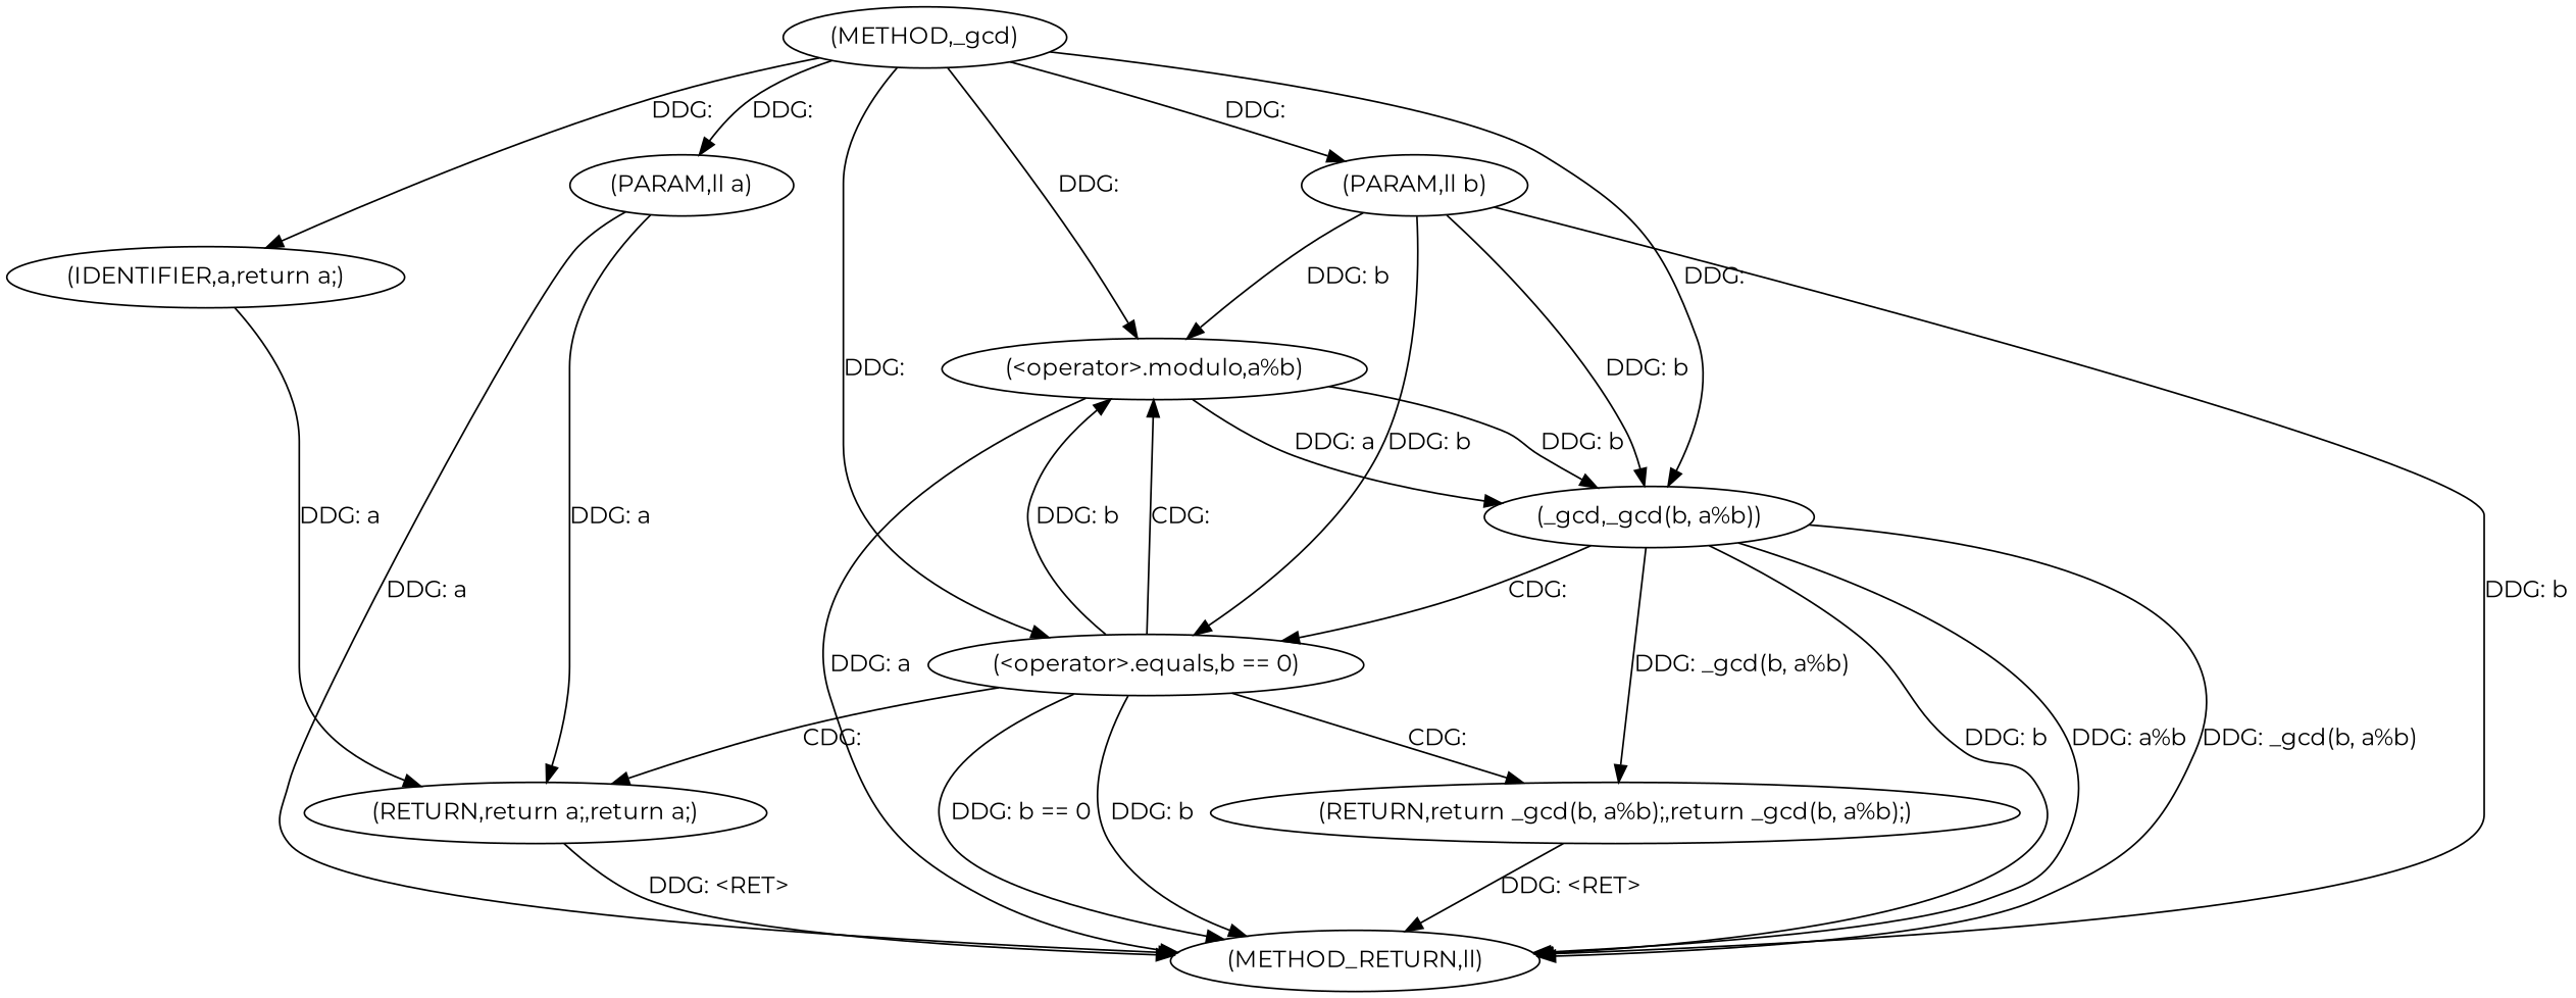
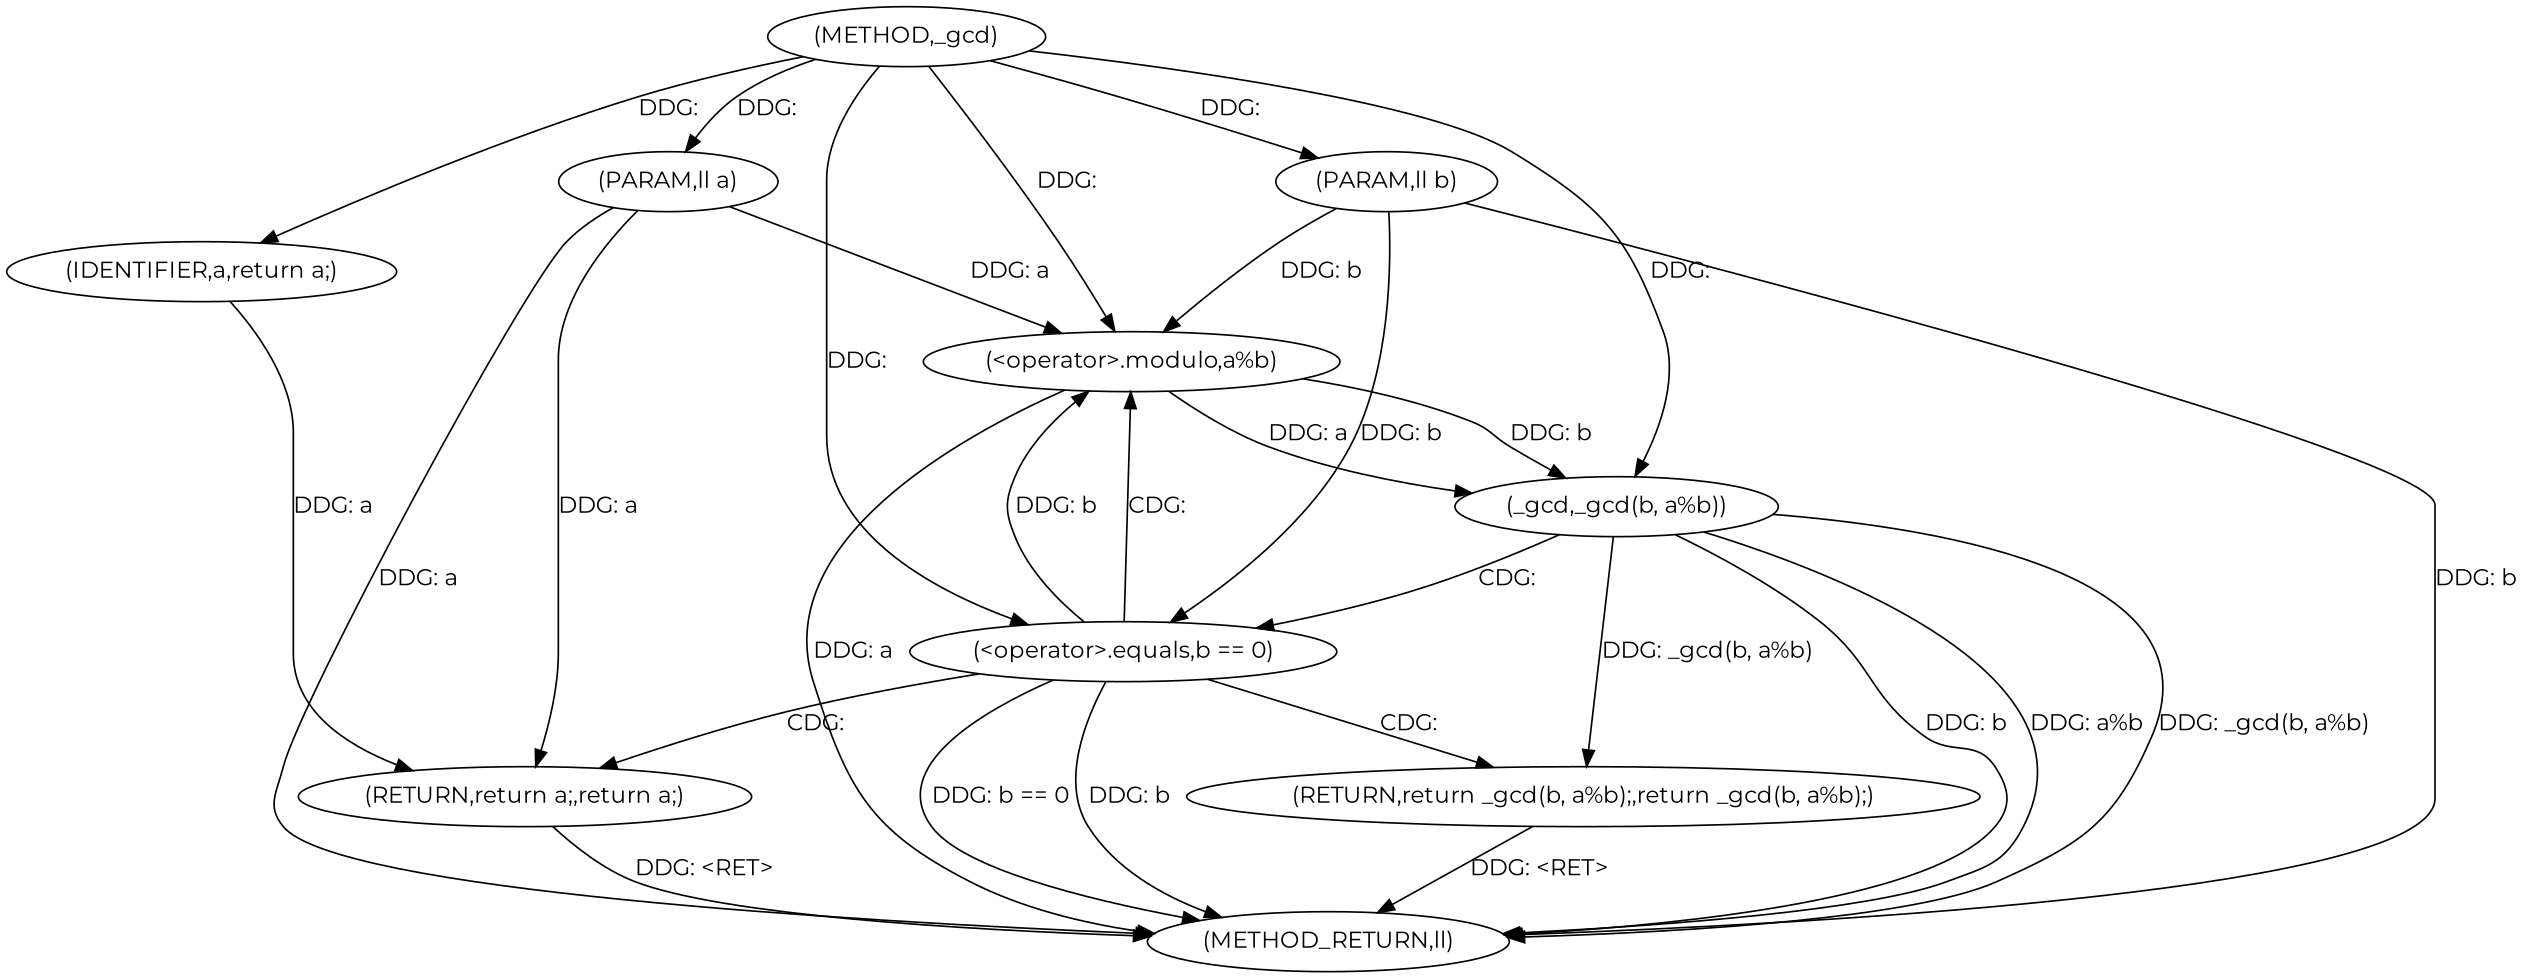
  digraph {
    fontname=Montserrat
    node [fontname=Montserrat]
    edge [fontname=Montserrat]
    n1 [label="(METHOD,_gcd)"]
    n2 [label="(PARAM,ll a)"]
    n3 [label="(PARAM,ll b)"]
    n4 [label="(<operator>.equals,b == 0)"]
    n5 [label="(_gcd,_gcd(b, a%b))"]
    n6 [label="(IDENTIFIER,a,return a;)"]
    n7 [label="(<operator>.modulo,a%b)"]
    n8 [label="(METHOD_RETURN,ll)"]
    n9 [label="(RETURN,return a;,return a;)"]
    n10 [label="(RETURN,return _gcd(b, a%b);,return _gcd(b, a%b);)"]
    n1 -> n2 [label="DDG: "]
    n1 -> n3 [label="DDG: "]
    n1 -> n4 [label="DDG: "]
    n1 -> n5 [label="DDG: "]
    n1 -> n6 [label="DDG: "]
    n1 -> n7 [label="DDG: "]
+   n2 -> n7 [label="DDG: a"]
    n2 -> n8 [label="DDG: a"]
    n2 -> n9 [label="DDG: a"]
    n3 -> n4 [label="DDG: b"]
-   n3 -> n5 [label="DDG: b"]
    n3 -> n7 [label="DDG: b"]
    n3 -> n8 [label="DDG: b"]
    n4 -> n7 [label="DDG: b"]
    n4 -> n7 [label="CDG: "]
    n4 -> n8 [label="DDG: b"]
    n4 -> n8 [label="DDG: b == 0"]
    n4 -> n9 [label="CDG: "]
    n4 -> n10 [label="CDG: "]
    n5 -> n4 [label="CDG: "]
    n5 -> n8 [label="DDG: b"]
    n5 -> n8 [label="DDG: a%b"]
    n5 -> n8 [label="DDG: _gcd(b, a%b)"]
    n5 -> n10 [label="DDG: _gcd(b, a%b)"]
    n6 -> n9 [label="DDG: a"]
    n7 -> n5 [label="DDG: b"]
    n7 -> n5 [label="DDG: a"]
    n7 -> n8 [label="DDG: a"]
    n9 -> n8 [label="DDG: <RET>"]
    n10 -> n8 [label="DDG: <RET>"]
  }
